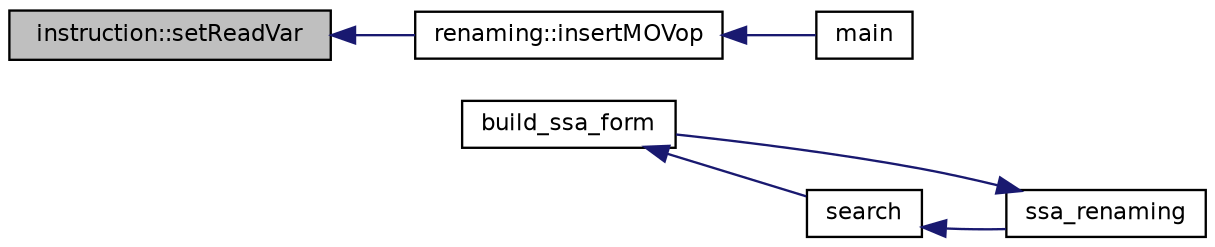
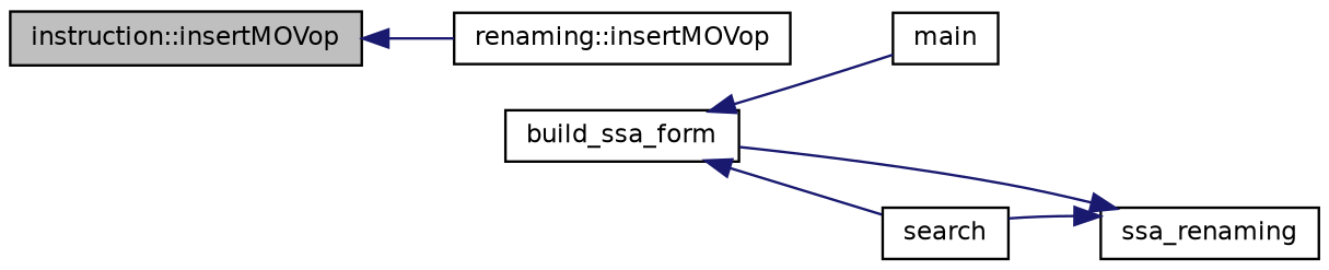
  digraph {
    rankdir=LR
    node [color=black fillcolor=white fontname=Helvetica fontsize=10 shape=record style=filled]
    edge [color=midnightblue dir=back fontname=Helvetica fontsize=10 labelfontname=Helvetica labelfontsize=10 style=solid]
-   n1 [fillcolor=grey75 fontcolor=black height=0.2 label="instruction::setReadVar" width=0.4]
+   n1 [fillcolor=grey75 fontcolor=black height=0.2 label="instruction::insertMOVop" width=0.4]
    n2 [height=0.2 label="renaming::insertMOVop" width=0.4]
    n3 [height=0.2 label=search width=0.4]
    n4 [height=0.2 label=ssa_renaming width=0.4]
    n5 [height=0.2 label=build_ssa_form width=0.4]
    n6 [height=0.2 label=main width=0.4]
    n1 -> n2
-   n3 -> n4
+   n4 -> n3
    n4 -> n5
    n5 -> n3
-   n2 -> n6
+   n5 -> n6
  }
